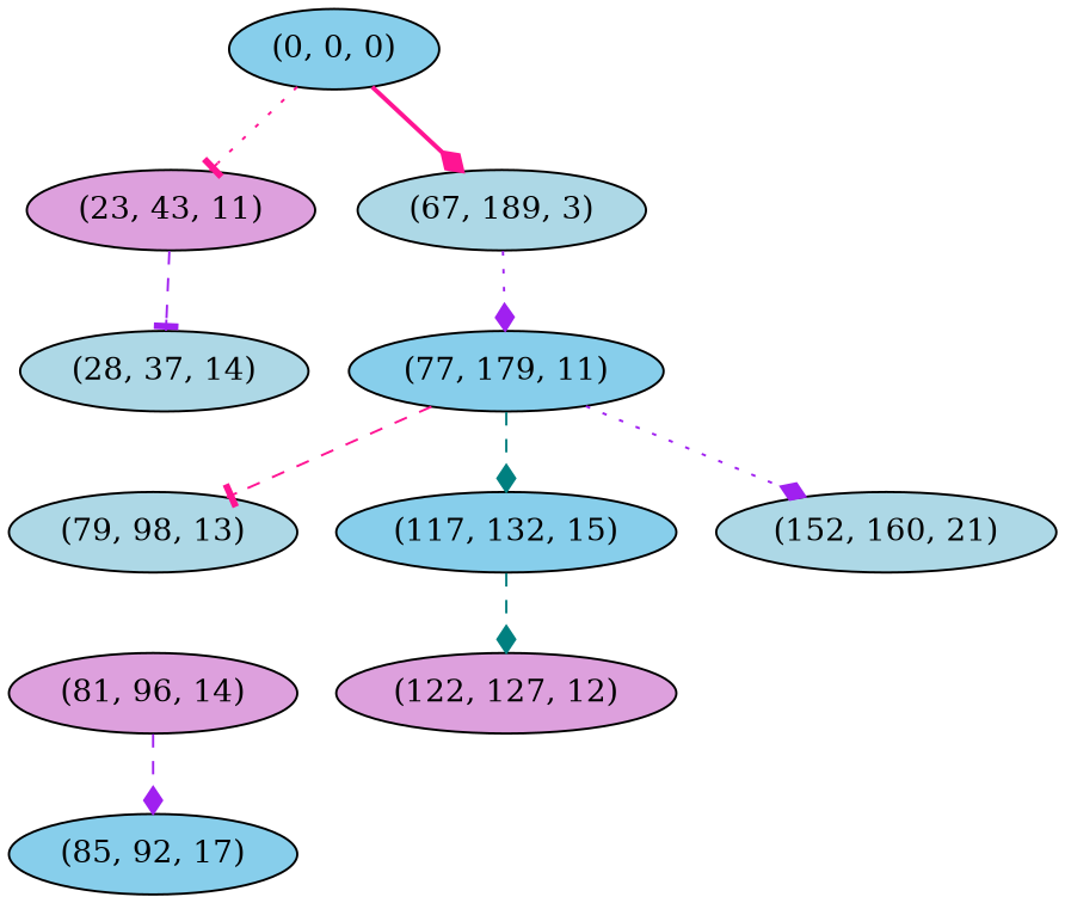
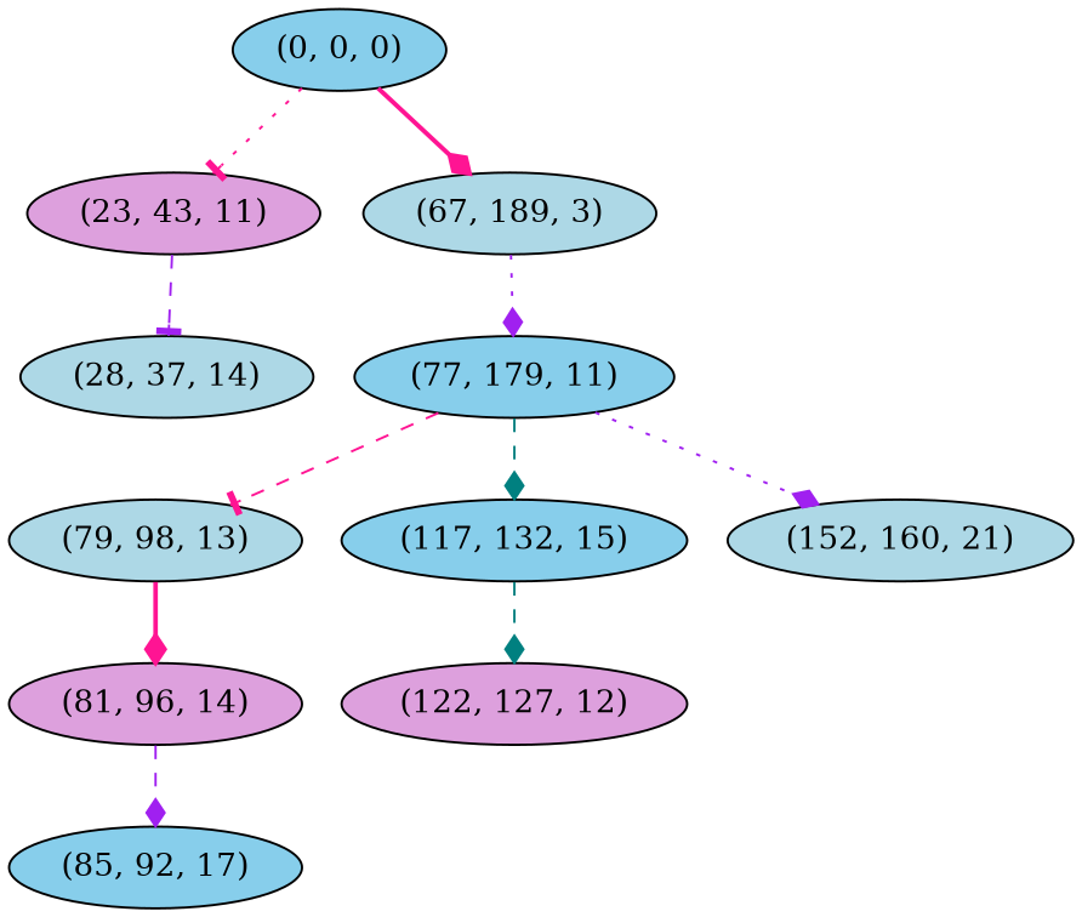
  digraph {
    node [fillcolor=skyblue style=filled]
    edge [arrowhead=diamond color=purple style=dashed]
    "(23, 43, 11)" [fillcolor=plum]
    "(0, 0, 0)"
    "(67, 189, 3)" [fillcolor=lightblue]
    "(28, 37, 14)" [fillcolor=lightblue]
    "(77, 179, 11)"
    "(79, 98, 13)" [fillcolor=lightblue]
    "(117, 132, 15)"
    "(152, 160, 21)" [fillcolor=lightblue]
    "(81, 96, 14)" [fillcolor=plum]
    n10 [fillcolor=plum label="(122, 127, 12)"]
    "(85, 92, 17)"
    "(23, 43, 11)" -> "(28, 37, 14)" [arrowhead=tee]
    "(0, 0, 0)" -> "(23, 43, 11)" [arrowhead=tee color=deeppink style=dotted]
    "(0, 0, 0)" -> "(67, 189, 3)" [color=deeppink style=bold]
    "(67, 189, 3)" -> "(77, 179, 11)" [style=dotted]
    "(77, 179, 11)" -> "(79, 98, 13)" [arrowhead=tee color=deeppink]
    "(77, 179, 11)" -> "(117, 132, 15)" [color=teal]
    "(77, 179, 11)" -> "(152, 160, 21)" [style=dotted]
+   "(79, 98, 13)" -> "(81, 96, 14)" [color=deeppink style=bold]
    "(117, 132, 15)" -> n10 [color=teal]
    "(81, 96, 14)" -> "(85, 92, 17)"
  }
